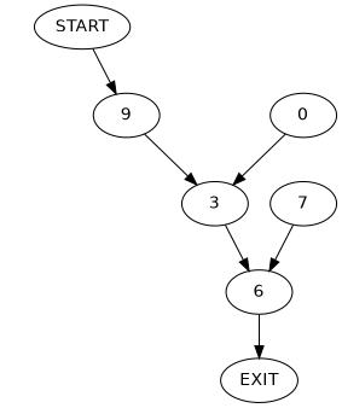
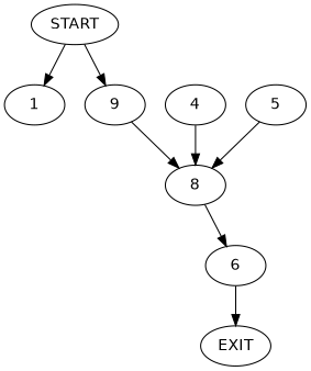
  digraph {
    fontname="DejaVu Sans"
    node [fontname="DejaVu Sans"]
    edge [fontname="DejaVu Sans"]
    n1 [label=START]
+   1
    9
-   8 [label=3]
+   8
    n5 [label=EXIT]
-   5 [label=0]
+   4
+   5
    6
-   7
+   n1 -> 1
    n1 -> 9
    9 -> 8
    8 -> 6
+   4 -> 8
    5 -> 8
    6 -> n5
-   7 -> 6
  }
